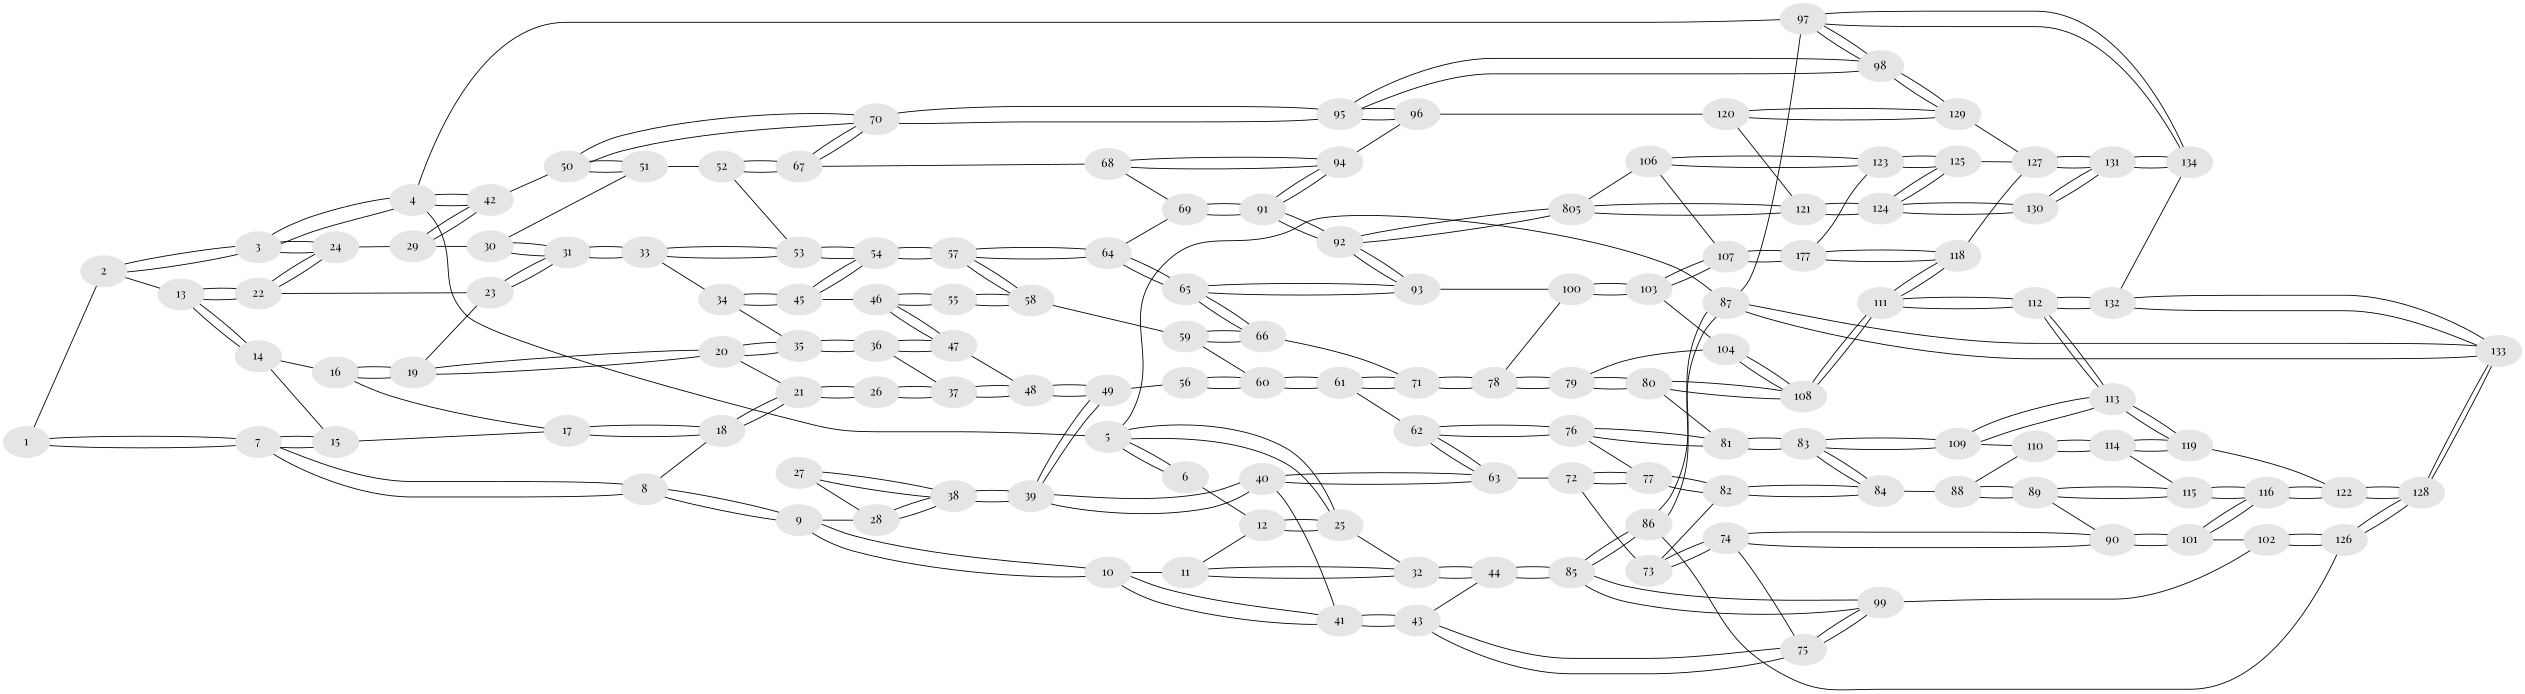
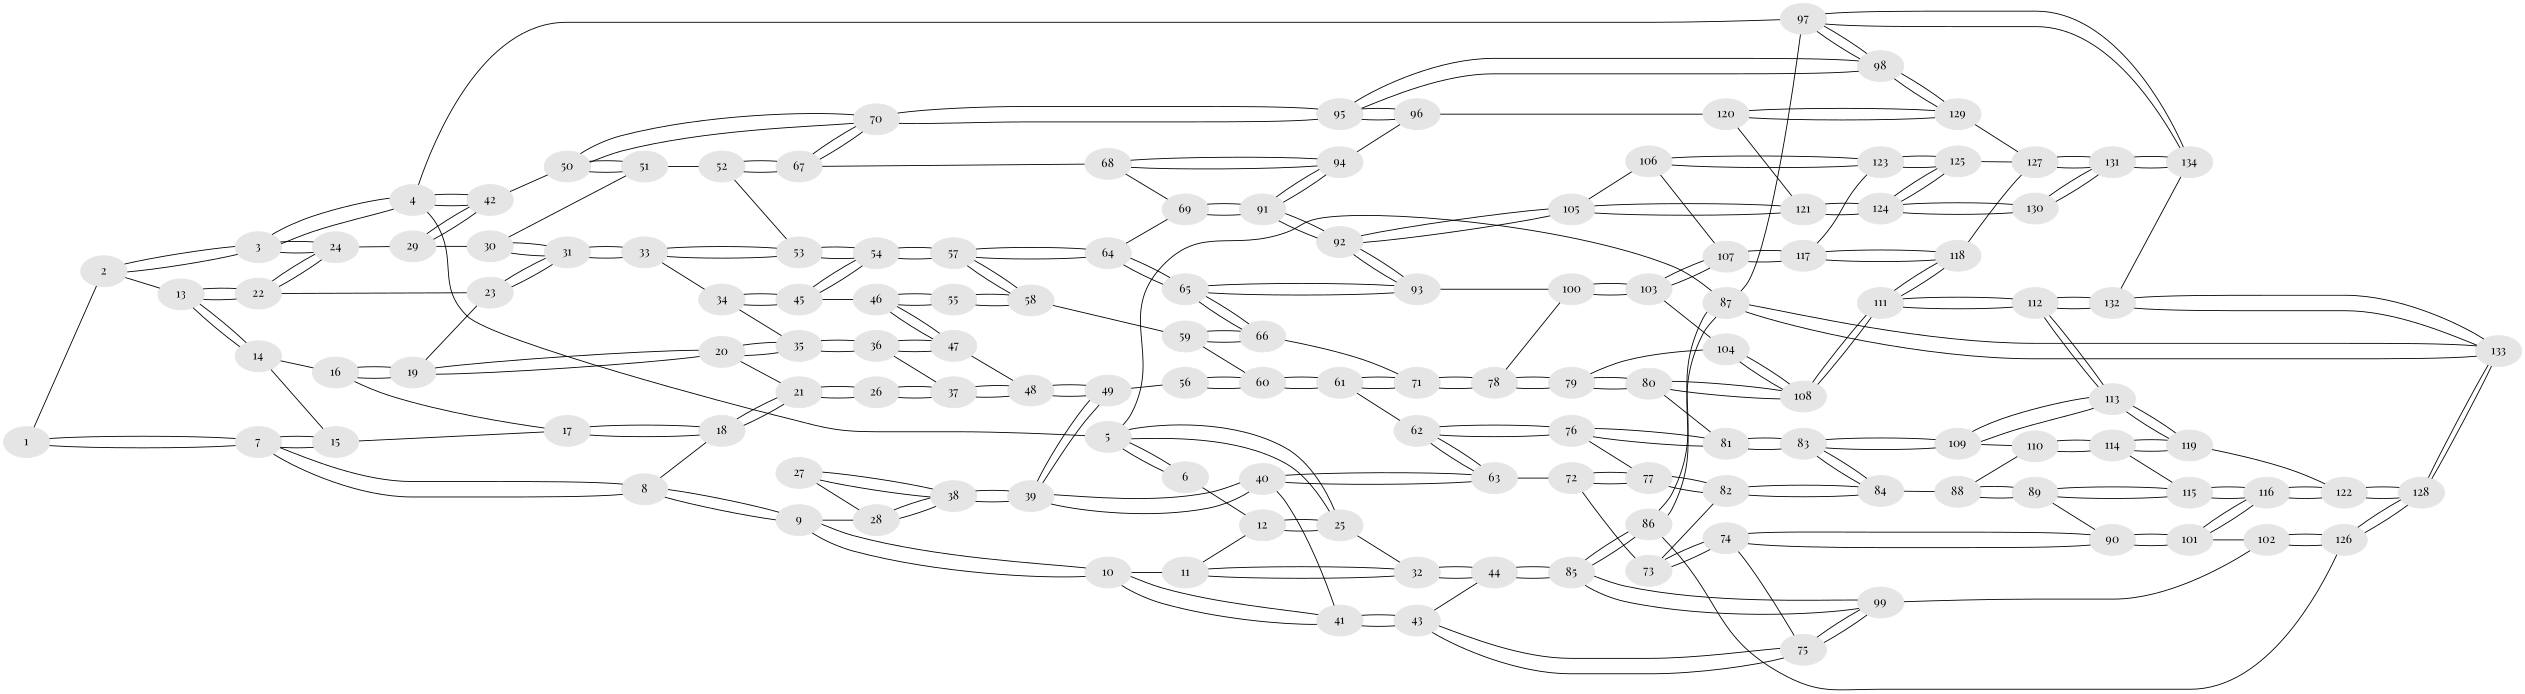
  graph {
    fontname="Playfair Display"
    rankdir=LR
    node [color=gray90 fontname="Playfair Display" style=filled]
    edge [fontname="Playfair Display"]
    1
    2
    7
    3
    13
    8
    15
    4
    24
    14
    22
    5
    42
    97
    29
    6
    25
    87
    50
    98
    134
    12
    32
    133
    9
    18
    17
    10
    28
    21
    11
    41
    38
    43
    44
    16
    23
    19
    20
    26
    35
    31
    36
    37
    33
    30
    27
    48
    39
    51
    52
    34
    53
    85
    45
    54
    46
    47
    49
    40
    63
    56
    72
    75
    70
    99
    86
    55
    57
    58
    60
    95
    67
    68
    64
    59
    61
    65
    69
    66
    71
    62
    76
    78
    77
    81
    73
    93
    91
    100
    94
    96
    92
    79
    74
    82
    90
    84
    101
    102
    83
    80
    104
    103
    108
    111
    109
    88
    110
    113
    89
    126
    128
    115
    114
    116
-   105 [label=805]
+   105
    106
    121
    120
    129
    127
    107
    122
-   117 [label=177]
+   117
    123
    124
    125
    118
    112
    119
    132
    131
    130
    1 -- 2
    1 -- 7
    1 -- 7
    2 -- 3
    2 -- 3
    2 -- 13
    7 -- 8
    7 -- 8
    7 -- 15
    7 -- 15
    3 -- 4
    3 -- 4
    3 -- 24
    3 -- 24
    13 -- 14
    13 -- 14
    13 -- 22
    13 -- 22
    8 -- 9
    8 -- 9
    8 -- 18
    15 -- 17
    4 -- 5
    4 -- 42
    4 -- 42
    4 -- 97
    24 -- 29
    14 -- 15
    14 -- 16
    22 -- 24
    22 -- 24
    22 -- 23
    5 -- 6
    5 -- 6
    5 -- 25
    5 -- 25
    5 -- 87
    42 -- 50
    97 -- 98
    97 -- 98
    97 -- 134
    97 -- 134
    29 -- 42
    29 -- 42
    29 -- 30
    6 -- 12
    25 -- 32
    87 -- 97
    87 -- 133
    87 -- 133
    50 -- 51
    50 -- 51
    50 -- 70
    50 -- 70
    98 -- 129
    98 -- 129
    12 -- 25
    12 -- 25
    32 -- 44
    32 -- 44
    9 -- 10
    9 -- 10
    9 -- 28
    18 -- 21
    18 -- 21
    17 -- 18
    17 -- 18
    10 -- 11
    10 -- 41
    10 -- 41
    28 -- 38
    28 -- 38
    21 -- 26
    21 -- 26
    11 -- 12
    11 -- 32
    11 -- 32
    41 -- 43
    41 -- 43
    38 -- 39
    38 -- 39
    43 -- 44
    43 -- 75
    43 -- 75
    44 -- 85
    44 -- 85
    16 -- 17
    16 -- 19
    16 -- 19
    23 -- 31
    23 -- 31
    19 -- 23
    19 -- 20
    19 -- 20
    20 -- 21
    20 -- 35
    20 -- 35
    26 -- 37
    26 -- 37
    35 -- 36
    35 -- 36
    31 -- 33
    31 -- 33
    36 -- 37
    36 -- 47
    36 -- 47
    37 -- 48
    37 -- 48
    33 -- 34
    33 -- 53
    33 -- 53
    30 -- 31
    30 -- 31
    30 -- 51
    27 -- 28
    27 -- 38
    27 -- 38
    48 -- 49
    48 -- 49
    39 -- 49
    39 -- 49
    39 -- 40
    39 -- 40
    51 -- 52
    52 -- 53
    52 -- 67
    52 -- 67
    34 -- 35
    34 -- 45
    34 -- 45
    53 -- 54
    53 -- 54
    85 -- 99
    85 -- 99
    85 -- 86
    85 -- 86
    45 -- 54
    45 -- 54
    45 -- 46
    54 -- 57
    54 -- 57
    46 -- 47
    46 -- 47
    46 -- 55
    46 -- 55
    47 -- 48
    49 -- 56
    40 -- 41
    40 -- 63
    40 -- 63
    63 -- 72
    56 -- 60
    56 -- 60
    72 -- 77
    72 -- 77
    72 -- 73
    75 -- 99
    75 -- 99
    70 -- 95
    70 -- 95
    99 -- 102
    86 -- 87
    86 -- 87
    86 -- 126
    55 -- 58
    55 -- 58
    57 -- 58
    57 -- 58
    57 -- 64
    57 -- 64
    58 -- 59
    60 -- 61
    60 -- 61
    95 -- 98
    95 -- 98
    95 -- 96
    95 -- 96
    67 -- 70
    67 -- 70
    67 -- 68
    68 -- 69
    68 -- 94
    68 -- 94
    64 -- 65
    64 -- 65
    64 -- 69
    59 -- 60
    59 -- 66
    59 -- 66
    61 -- 71
    61 -- 71
    61 -- 62
    65 -- 66
    65 -- 66
    65 -- 93
    65 -- 93
    69 -- 91
    69 -- 91
    66 -- 71
    71 -- 78
    71 -- 78
    62 -- 63
    62 -- 63
    62 -- 76
    62 -- 76
    76 -- 77
    76 -- 81
    76 -- 81
    78 -- 100
    78 -- 79
    78 -- 79
    77 -- 82
    77 -- 82
    81 -- 83
    81 -- 83
    73 -- 74
    73 -- 74
    73 -- 82
    93 -- 100
    91 -- 94
    91 -- 94
    91 -- 92
    91 -- 92
    100 -- 103
    100 -- 103
    94 -- 96
    96 -- 120
    92 -- 93
    92 -- 93
    92 -- 105
    92 -- 105
    79 -- 80
    79 -- 80
    79 -- 104
    74 -- 75
    74 -- 90
    74 -- 90
    82 -- 84
    82 -- 84
    90 -- 101
    90 -- 101
    84 -- 88
    101 -- 102
    101 -- 116
    101 -- 116
    102 -- 126
    102 -- 126
    83 -- 84
    83 -- 84
    83 -- 109
    83 -- 109
    80 -- 81
    80 -- 108
    80 -- 108
    104 -- 108
    104 -- 108
    103 -- 104
    103 -- 107
    103 -- 107
    108 -- 111
    108 -- 111
    111 -- 118
    111 -- 118
    111 -- 112
    111 -- 112
    109 -- 110
    109 -- 113
    109 -- 113
    88 -- 110
    88 -- 89
    88 -- 89
    110 -- 114
    110 -- 114
    113 -- 119
    113 -- 119
    89 -- 90
    89 -- 115
    89 -- 115
    126 -- 128
    126 -- 128
    128 -- 133
    128 -- 133
    115 -- 116
    115 -- 116
    114 -- 115
    114 -- 119
    114 -- 119
    116 -- 122
    116 -- 122
    105 -- 106
    105 -- 121
    105 -- 121
    106 -- 107
    106 -- 123
    106 -- 123
    121 -- 124
    121 -- 124
    120 -- 121
    120 -- 129
    120 -- 129
    129 -- 127
    127 -- 131
    127 -- 131
    107 -- 117
    107 -- 117
    122 -- 128
    122 -- 128
    117 -- 123
    117 -- 118
    117 -- 118
    123 -- 125
    123 -- 125
    124 -- 125
    124 -- 125
    124 -- 130
    124 -- 130
    125 -- 127
    118 -- 127
    112 -- 113
    112 -- 113
    112 -- 132
    112 -- 132
    119 -- 122
    132 -- 134
    132 -- 133
    132 -- 133
    131 -- 134
    131 -- 134
    130 -- 131
    130 -- 131
  }
